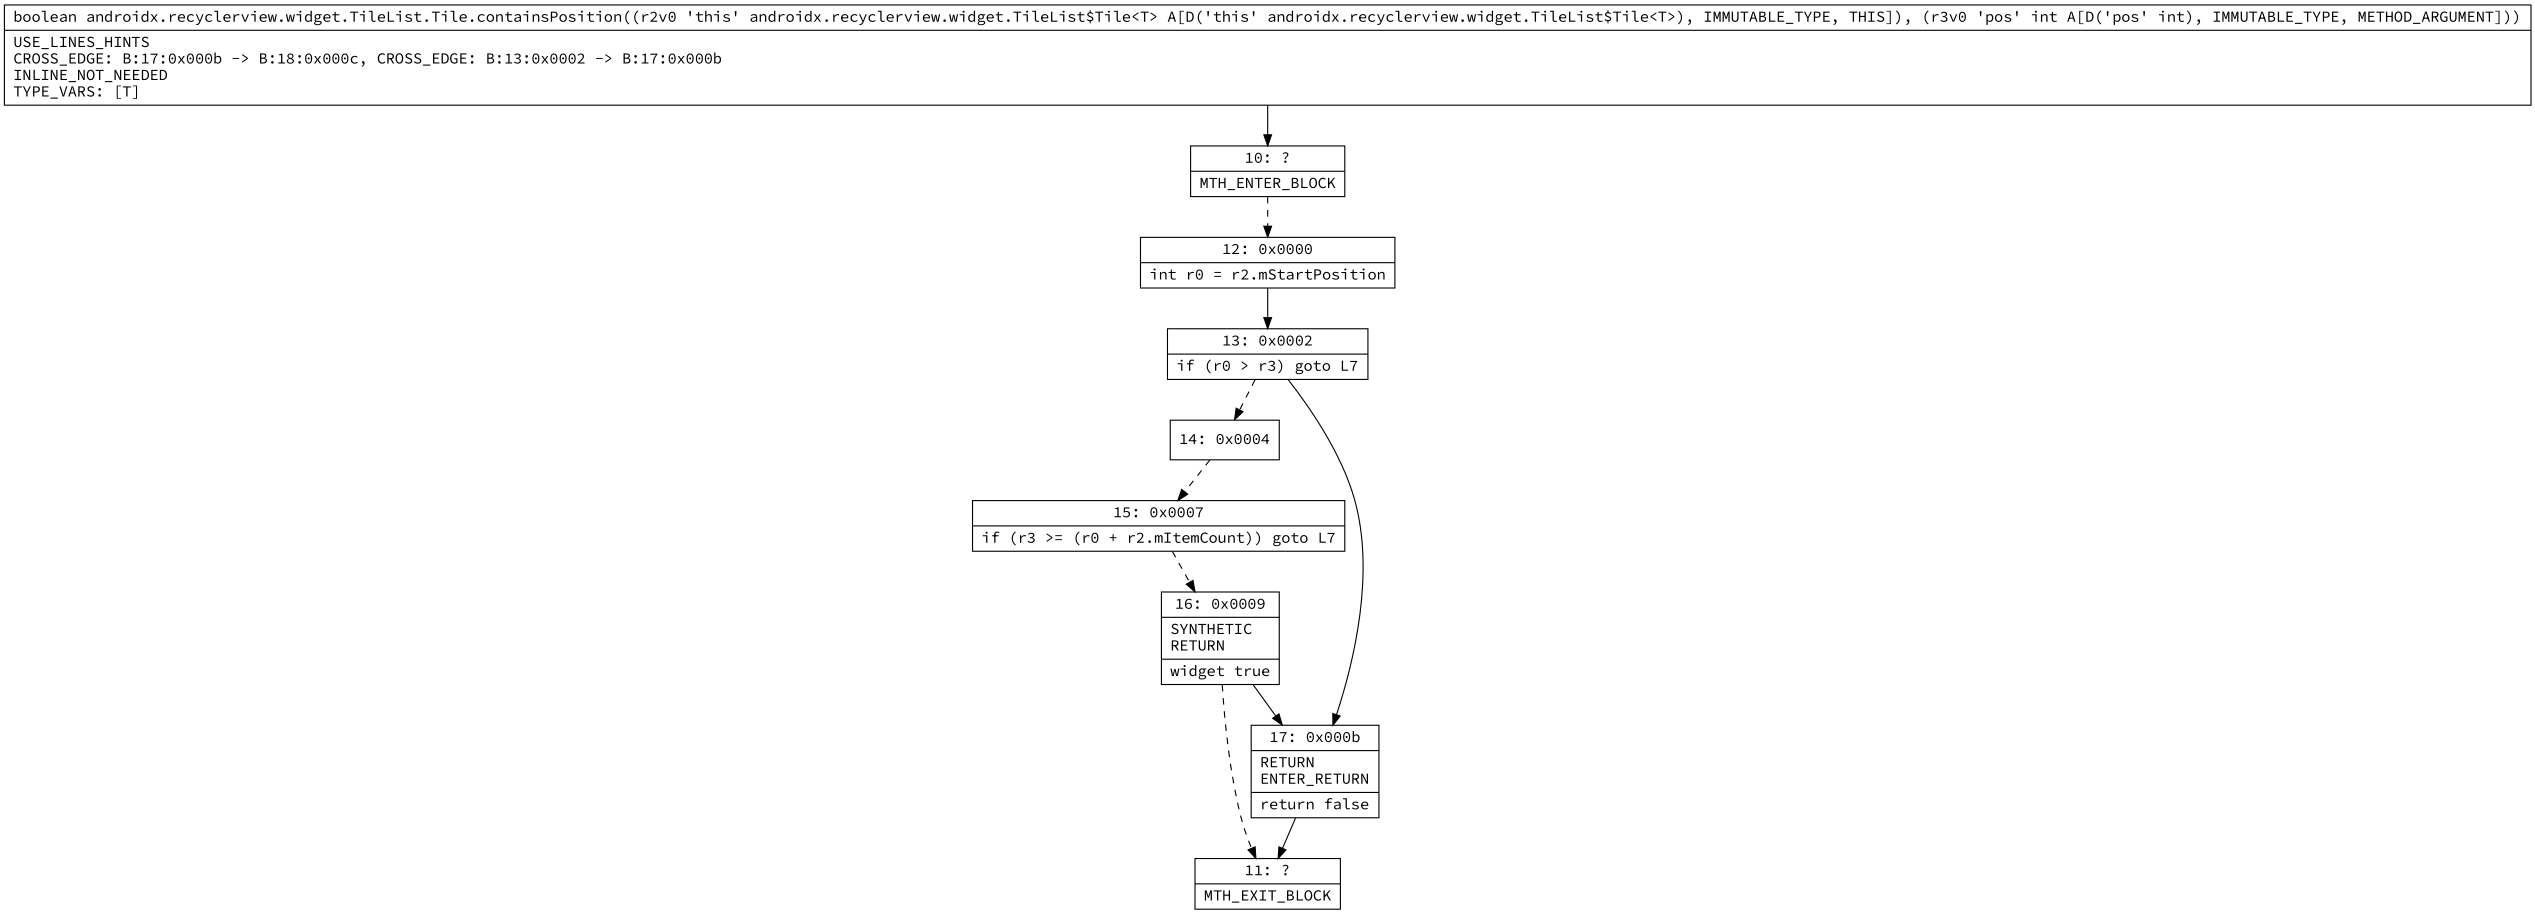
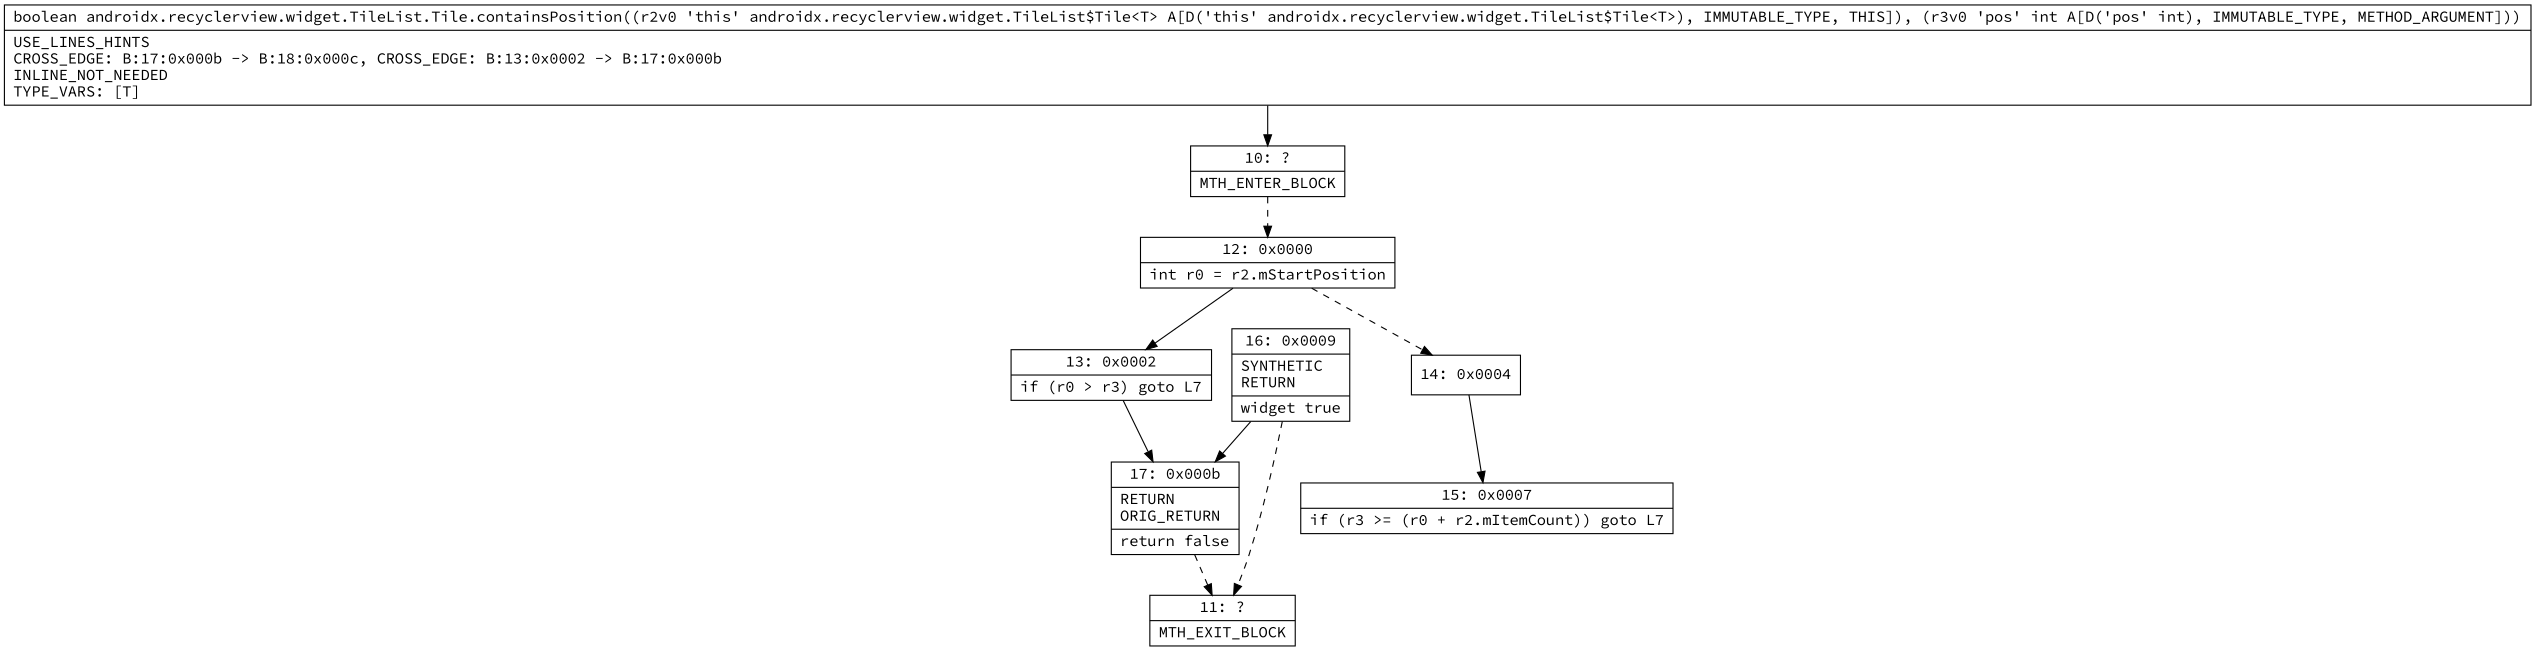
  digraph {
    fontname="Source Code Pro"
    node [fontname="Source Code Pro" shape=record]
    edge [fontname="Source Code Pro"]
    n1 [label="{10\:\ ?|MTH_ENTER_BLOCK\l}"]
    n2 [label="{12\:\ 0x0000|int r0 = r2.mStartPosition\l}"]
    n3 [label="{13\:\ 0x0002|if (r0 \> r3) goto L7\l}"]
    n4 [label="{14\:\ 0x0004}"]
-   n5 [label="{17\:\ 0x000b|RETURN\lENTER_RETURN\l|return false\l}"]
+   n5 [label="{17\:\ 0x000b|RETURN\lORIG_RETURN\l|return false\l}"]
    n6 [label="{15\:\ 0x0007|if (r3 \>= (r0 + r2.mItemCount)) goto L7\l}"]
    n7 [label="{11\:\ ?|MTH_EXIT_BLOCK\l}"]
    n8 [label="{16\:\ 0x0009|SYNTHETIC\lRETURN\l|widget true\l}"]
    n9 [label="{boolean androidx.recyclerview.widget.TileList.Tile.containsPosition((r2v0 'this' androidx.recyclerview.widget.TileList$Tile\<T\> A[D('this' androidx.recyclerview.widget.TileList$Tile\<T\>), IMMUTABLE_TYPE, THIS]), (r3v0 'pos' int A[D('pos' int), IMMUTABLE_TYPE, METHOD_ARGUMENT]))  | USE_LINES_HINTS\lCROSS_EDGE: B:17:0x000b \-\> B:18:0x000c, CROSS_EDGE: B:13:0x0002 \-\> B:17:0x000b\lINLINE_NOT_NEEDED\lTYPE_VARS: [T]\l}"]
    n1 -> n2 [style=dashed]
    n2 -> n3
-   n3 -> n4 [style=dashed]
+   n2 -> n4 [style=dashed]
    n3 -> n5
-   n4 -> n6 [style=dashed]
-   n5 -> n7
-   n6 -> n8 [style=dashed]
+   n4 -> n6
+   n5 -> n7 [style=dashed]
    n8 -> n5
    n8 -> n7 [style=dashed]
    n9 -> n1
  }
